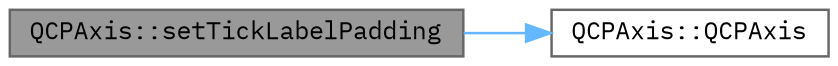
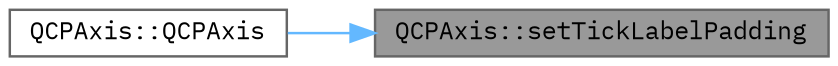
  digraph {
    rankdir=RL
    fontname="IBM Plex Mono"
    node [fontname="IBM Plex Mono" fontsize=10 shape=box style=filled]
    n1 [color=gray40 fillcolor=grey60 fontcolor=black height=0.2 label="QCPAxis::setTickLabelPadding" width=0.4]
    n2 [color=grey40 fillcolor=white height=0.2 label="QCPAxis::QCPAxis" width=0.4]
-   n2 -> n1 [color=steelblue1 dir=back fontname="IBM Plex Mono" fontsize=10 labelfontname=Helvetica labelfontsize=10 style=solid]
+   n1 -> n2 [color=steelblue1 dir=back fontname="IBM Plex Mono" fontsize=10 labelfontname=Helvetica labelfontsize=10 style=solid]
  }
